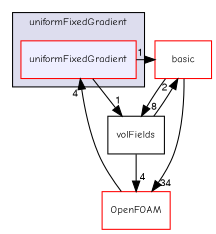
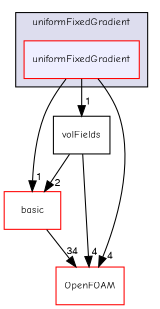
  digraph {
    compound=true
    fontname="Comic Neue"
    node [color=red fontname="Comic Neue" fontsize=10 shape=box]
    edge [fontname="Comic Neue" headlabel=1 labeldistance=1.5 labelfontname=FreeSans labelfontsize=10]
    n1 [fillcolor="#eeeeff" label=uniformFixedGradient pencolor=black style=filled]
    n2 [label=basic]
    n3 [label=volFields color=""]
    n4 [label=OpenFOAM]
    subgraph cluster_1 {
      bgcolor="#ddddee"
      fontsize=10
      label=uniformFixedGradient
      pencolor=black
      n1
    }
    n1 -> n2
    n1 -> n3
-   n4 -> n1 [headlabel=4]
-   n2 -> n3 [headlabel=8]
+   n1 -> n4 [headlabel=4]
    n2 -> n4 [headlabel=34]
    n3 -> n2 [headlabel=2]
    n3 -> n4 [headlabel=4]
  }
